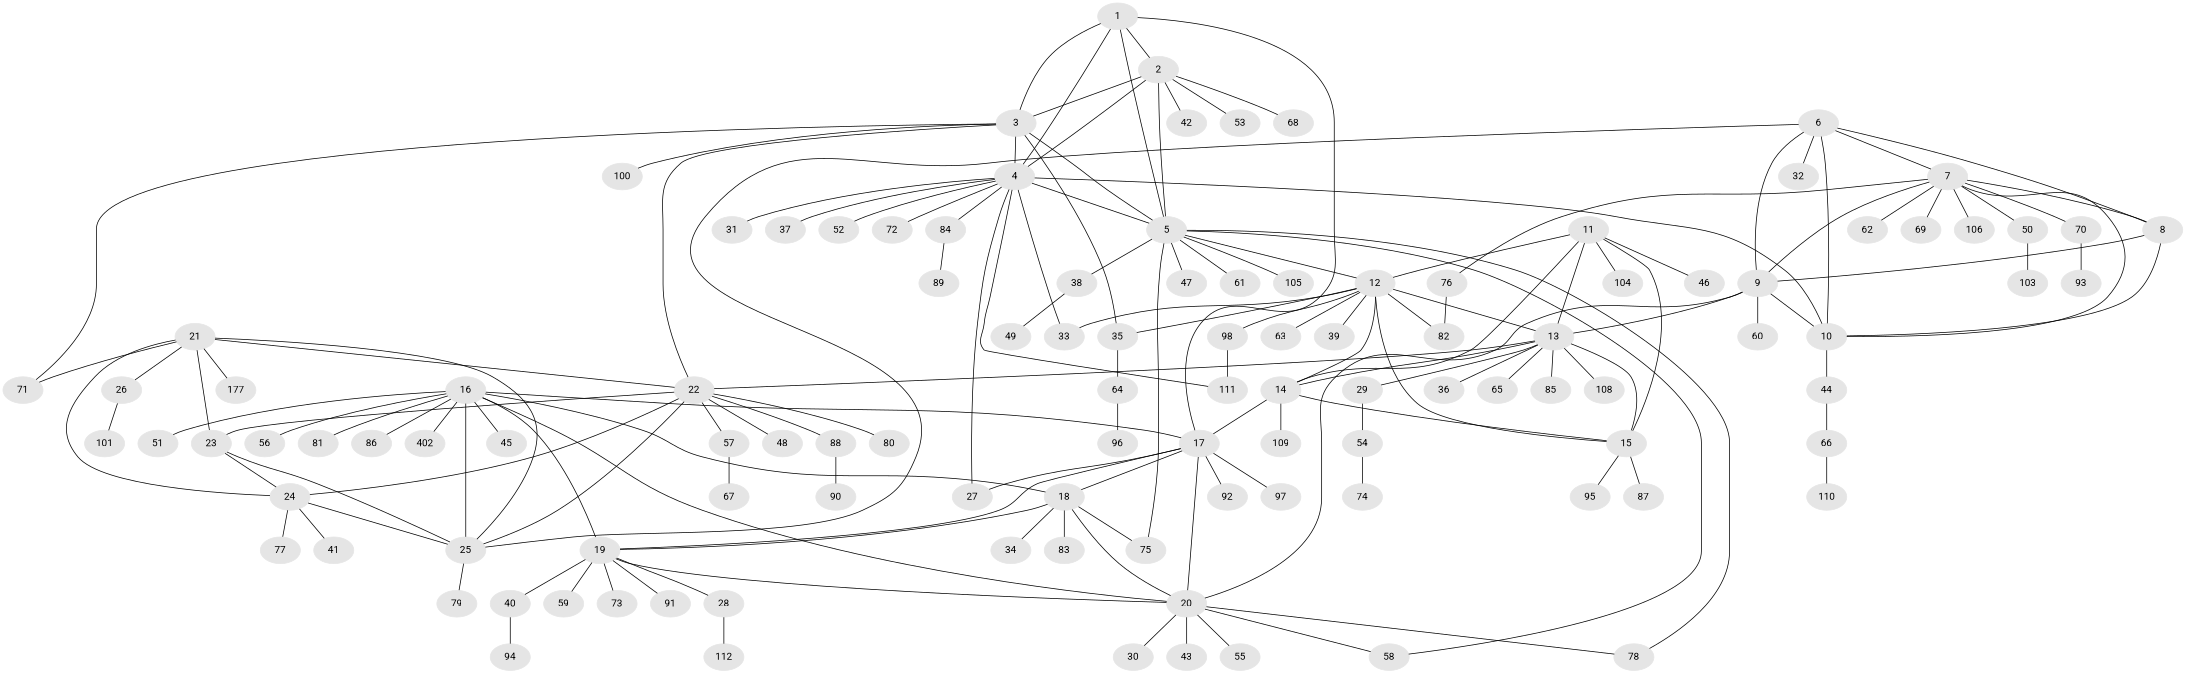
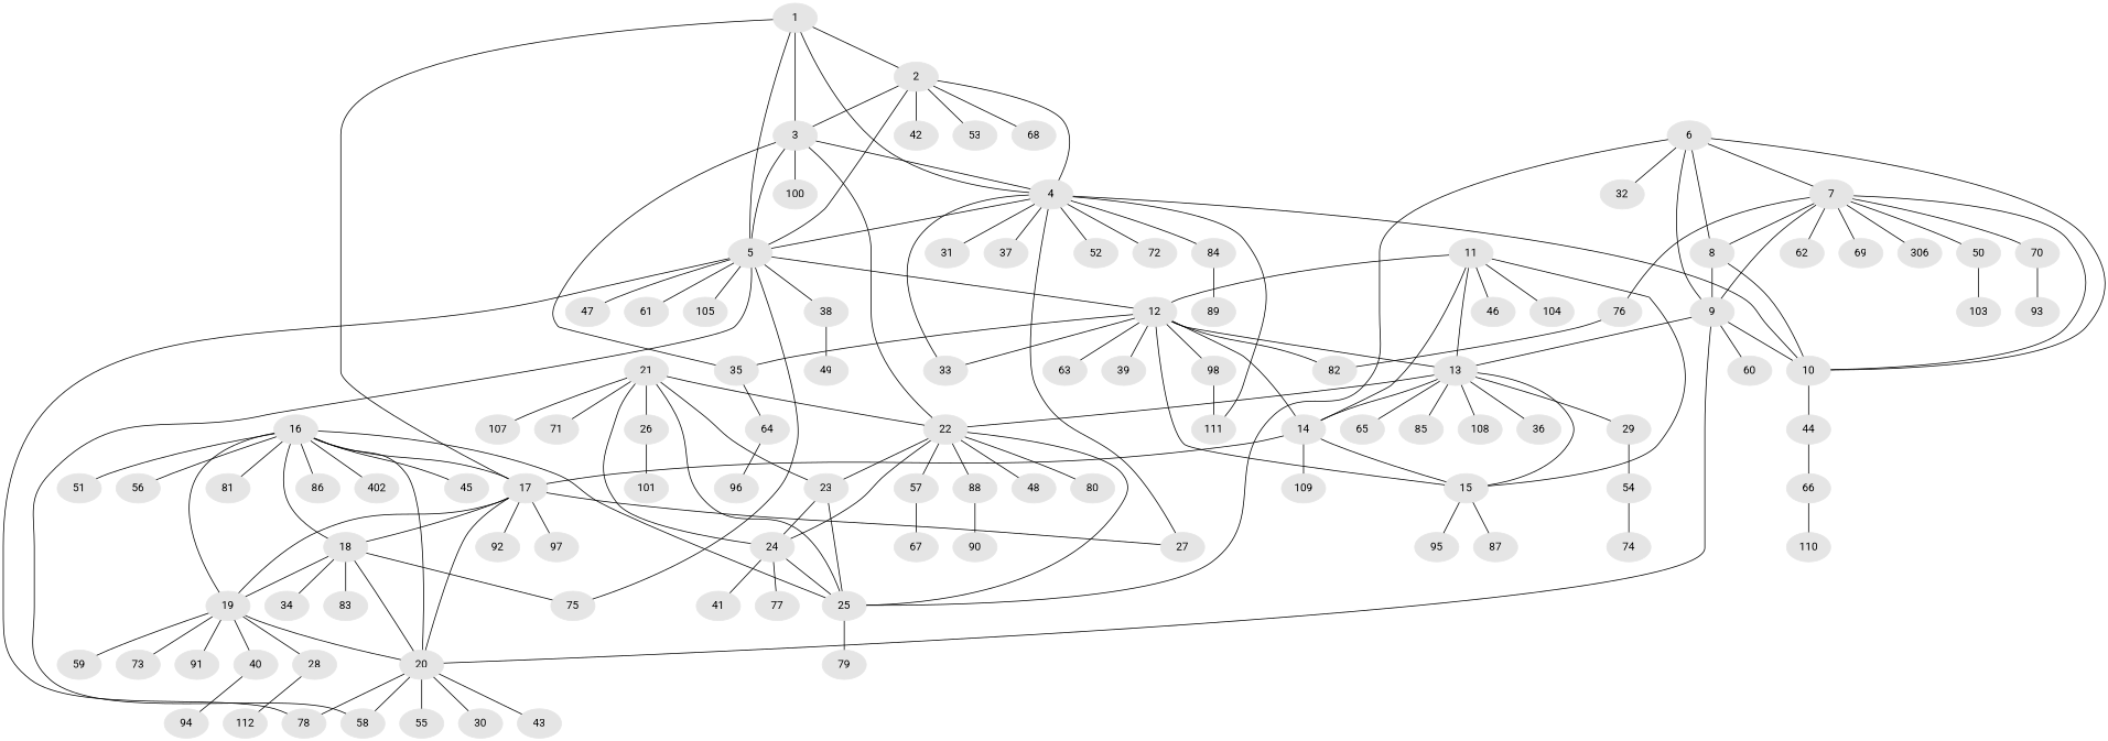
  graph {
    fontname=Roboto
    node [color=gray90 fontname=Roboto style=filled]
    edge [fontname=Roboto]
    1
    2
    3
    4
    5
    17
    42
    53
    68
    22
    35
    71
    100
    10
    27
    31
    33
    37
    52
    72
    84
    111
    12
    38
    47
    58
    61
    75
    78
    105
    20
    18
    19
    92
    97
    25
    23
    24
    48
    57
    80
    88
    64
    44
    89
    13
    14
    15
    39
    63
    82
    98
    49
    6
    7
    8
    9
    32
    50
    62
    69
    70
    76
-   106
+   106 [label=306]
    60
    79
    103
    93
    29
    36
    65
    85
    108
    30
    43
    55
    66
    11
    46
    104
    109
    87
    95
    54
    16
    45
    51
    56
    81
    86
    n91 [label=402]
    34
    83
    28
    40
    59
    73
    91
    112
    94
    21
    26
-   107 [label=177]
+   107
    41
    77
    101
    67
    90
    74
    96
    110
    1 -- 2
    1 -- 3
    1 -- 4
    1 -- 5
    1 -- 17
    2 -- 3
    2 -- 4
    2 -- 5
    2 -- 42
    2 -- 53
    2 -- 68
    3 -- 4
    3 -- 5
    3 -- 22
    3 -- 35
-   3 -- 71
    3 -- 100
    4 -- 5
    4 -- 10
    4 -- 27
    4 -- 31
    4 -- 33
    4 -- 37
    4 -- 52
    4 -- 72
    4 -- 84
    4 -- 111
    5 -- 12
    5 -- 38
    5 -- 47
    5 -- 58
    5 -- 61
    5 -- 75
    5 -- 78
    5 -- 105
    17 -- 27
    17 -- 20
    17 -- 18
    17 -- 19
    17 -- 92
    17 -- 97
    22 -- 25
    22 -- 23
    22 -- 24
    22 -- 48
    22 -- 57
    22 -- 80
    22 -- 88
    35 -- 64
    10 -- 44
    84 -- 89
    12 -- 35
    12 -- 33
    12 -- 13
    12 -- 14
    12 -- 15
    12 -- 39
    12 -- 63
    12 -- 82
    12 -- 98
    38 -- 49
    20 -- 58
    20 -- 78
    20 -- 30
    20 -- 43
    20 -- 55
    18 -- 75
    18 -- 20
    18 -- 19
    18 -- 34
    18 -- 83
    19 -- 20
    19 -- 28
    19 -- 40
    19 -- 59
    19 -- 73
    19 -- 91
    25 -- 79
    23 -- 25
    23 -- 24
    24 -- 25
    24 -- 41
    24 -- 77
    57 -- 67
    88 -- 90
    64 -- 96
    44 -- 66
    13 -- 22
    13 -- 14
    13 -- 15
    13 -- 29
    13 -- 36
    13 -- 65
    13 -- 85
    13 -- 108
    14 -- 17
    14 -- 15
    14 -- 109
    15 -- 87
    15 -- 95
    98 -- 111
    6 -- 10
    6 -- 25
    6 -- 7
    6 -- 8
    6 -- 9
    6 -- 32
    7 -- 10
    7 -- 8
    7 -- 9
    7 -- 50
    7 -- 62
    7 -- 69
    7 -- 70
    7 -- 76
    7 -- 106
    8 -- 10
    8 -- 9
    9 -- 10
    9 -- 20
    9 -- 13
    9 -- 60
    50 -- 103
    70 -- 93
    76 -- 82
    29 -- 54
    66 -- 110
    11 -- 12
    11 -- 13
    11 -- 14
    11 -- 15
    11 -- 46
    11 -- 104
    54 -- 74
    16 -- 17
    16 -- 20
    16 -- 18
    16 -- 19
    16 -- 25
    16 -- 45
    16 -- 51
    16 -- 56
    16 -- 81
    16 -- 86
    16 -- n91
    28 -- 112
    40 -- 94
    21 -- 22
    21 -- 71
    21 -- 25
    21 -- 23
    21 -- 24
    21 -- 26
    21 -- 107
    26 -- 101
  }
